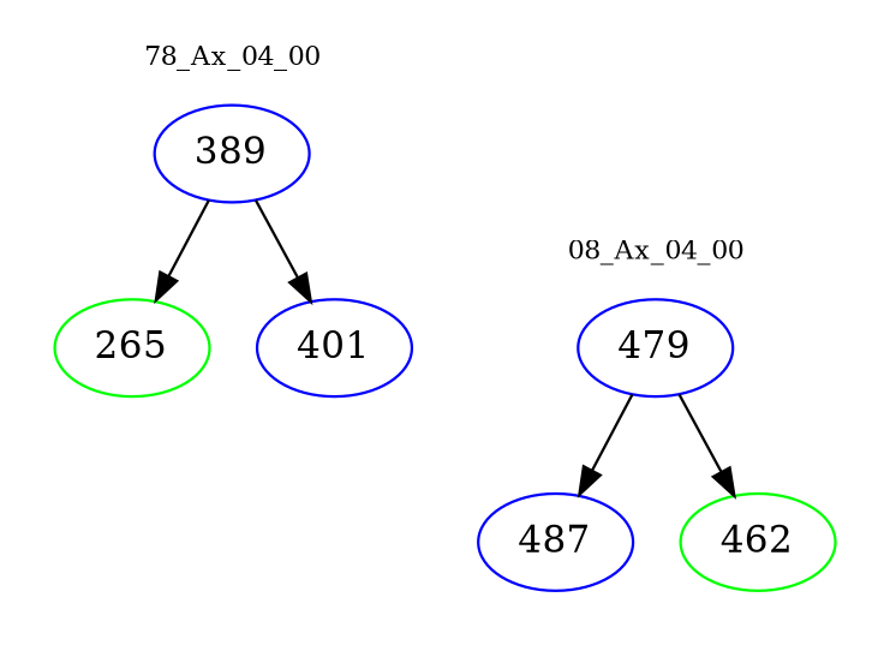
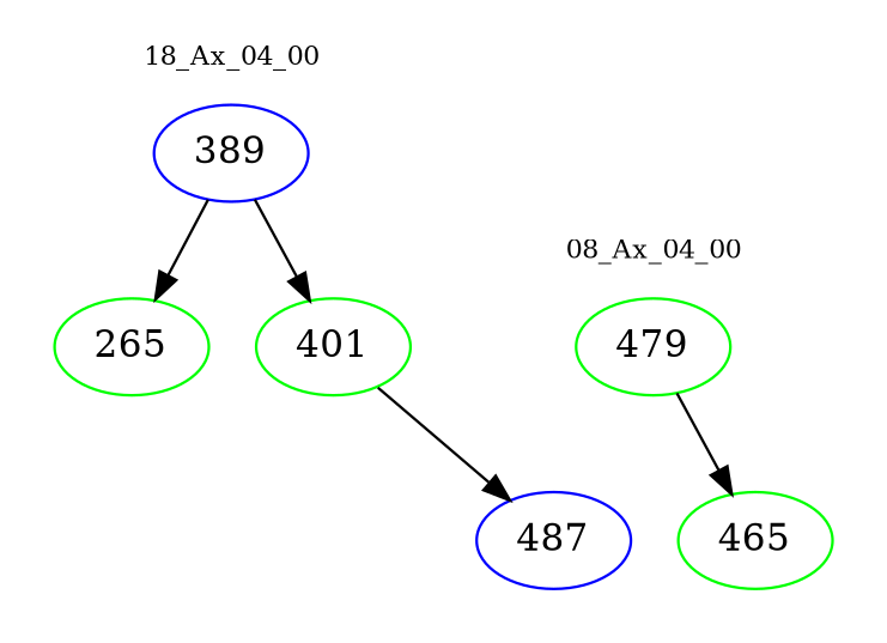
  digraph {
    node [color=blue]
    edge [color=black]
    n1 [label=389]
    n2 [color=green label=265]
-   n3 [label=401]
-   n4 [label=479]
-   n5 [color=green label=462]
+   n3 [color=green label=401]
+   n4 [color=green label=479]
+   n5 [color=green label=465]
    n6 [label=487]
    subgraph cluster_1 {
      color=white
      fontsize=10
-     label="78_Ax_04_00"
+     label="18_Ax_04_00"
      n1
      n2
      n3
    }
    subgraph cluster_2 {
      color=white
      fontsize=10
      label="08_Ax_04_00"
      n4
      n5
      n6
    }
    n1 -> n2
    n1 -> n3
    n4 -> n5
-   n4 -> n6
+   n3 -> n6
  }
